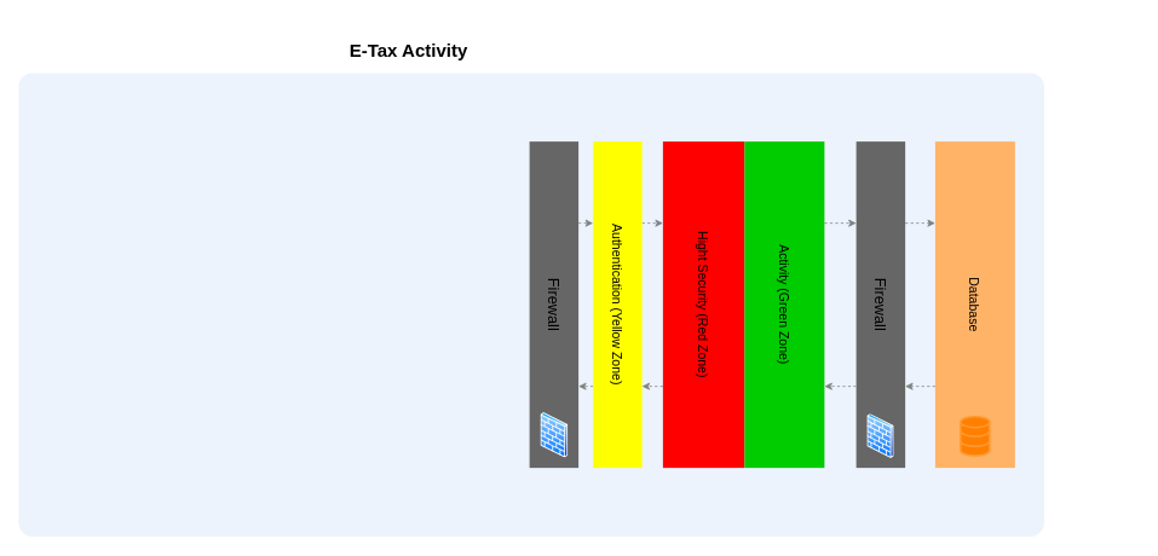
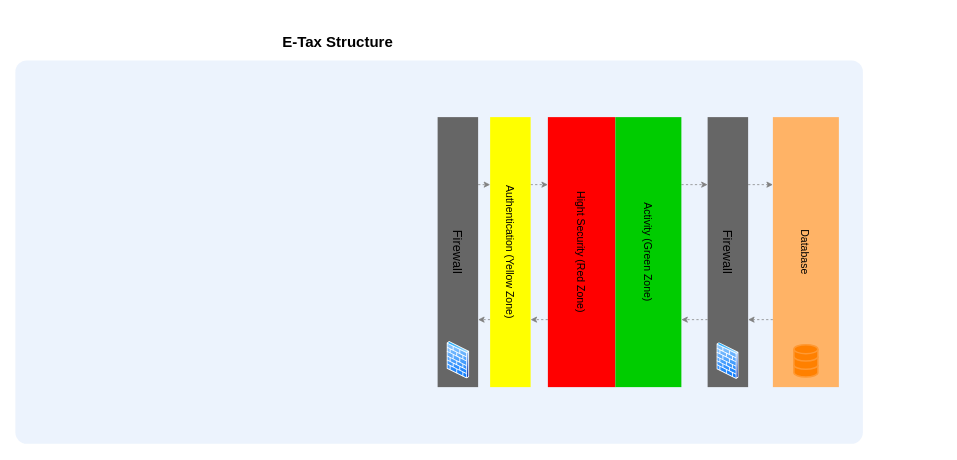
  <mxCell id="0" />
  <mxCell id="1" parent="0" />
- <mxCell id="2" value="E-Tax Activity" style="text;html=1;strokeColor=none;fillColor=none;align=center;verticalAlign=middle;whiteSpace=wrap;rounded=0;fontStyle=1;fontSize=20;" vertex="1" parent="1"><mxGeometry x="320" y="20" width="260" height="70" as="geometry" /></mxCell>
+ <mxCell id="2" value="E-Tax Structure" style="text;html=1;strokeColor=none;fillColor=none;align=center;verticalAlign=middle;whiteSpace=wrap;rounded=0;fontStyle=1;fontSize=20;" vertex="1" parent="1"><mxGeometry x="320" y="20" width="260" height="70" as="geometry" /></mxCell>
  <mxCell id="3" value="" style="rounded=1;whiteSpace=wrap;html=1;strokeColor=none;strokeWidth=1;fillColor=#dae8fc;fontSize=12;align=center;arcSize=3;opacity=50;" vertex="1" parent="1"><mxGeometry x="20" y="80" width="1130" height="511" as="geometry" /></mxCell>
  <mxCell id="4" style="edgeStyle=orthogonalEdgeStyle;rounded=0;orthogonalLoop=1;jettySize=auto;html=1;exitX=0.75;exitY=1;exitDx=0;exitDy=0;entryX=0.75;entryY=0;entryDx=0;entryDy=0;dashed=1;strokeColor=#808080;fontSize=17;" edge="1" parent="1" source="5" target="12"><mxGeometry relative="1" as="geometry" /></mxCell>
  <mxCell id="5" value="Hight Security (Red Zone)" style="whiteSpace=wrap;html=1;dashed=1;strokeColor=none;strokeWidth=2;fillColor=#FF0000;fontFamily=Helvetica;fontSize=14;fontColor=#000000;fontStyle=0;rotation=90;align=center;" vertex="1" parent="1"><mxGeometry x="595" y="290.5" width="360" height="90" as="geometry" /></mxCell>
  <mxCell id="6" style="edgeStyle=orthogonalEdgeStyle;rounded=0;orthogonalLoop=1;jettySize=auto;html=1;exitX=0.25;exitY=0;exitDx=0;exitDy=0;entryX=0.25;entryY=1;entryDx=0;entryDy=0;dashed=1;strokeColor=#808080;fontSize=17;" edge="1" parent="1" source="7" target="17"><mxGeometry relative="1" as="geometry" /></mxCell>
  <mxCell id="7" value="Activity (Green Zone)" style="whiteSpace=wrap;html=1;dashed=1;strokeColor=none;strokeWidth=2;fillColor=#00CC00;fontFamily=Helvetica;fontSize=14;fontColor=#000000;fontStyle=0;rotation=90;align=center;" vertex="1" parent="1"><mxGeometry x="684" y="291.5" width="360" height="88" as="geometry" /></mxCell>
  <mxCell id="8" style="edgeStyle=orthogonalEdgeStyle;rounded=0;orthogonalLoop=1;jettySize=auto;html=1;exitX=0.75;exitY=1;exitDx=0;exitDy=0;entryX=0.75;entryY=0;entryDx=0;entryDy=0;dashed=1;strokeColor=#808080;fontSize=17;" edge="1" parent="1" source="9" target="17"><mxGeometry relative="1" as="geometry" /></mxCell>
  <mxCell id="9" value="Database" style="whiteSpace=wrap;html=1;dashed=1;strokeColor=none;strokeWidth=2;fillColor=#FFB366;fontFamily=Helvetica;fontSize=14;fontColor=#000000;fontStyle=0;rotation=90;align=center;" vertex="1" parent="1"><mxGeometry x="894" y="291.5" width="360" height="88" as="geometry" /></mxCell>
  <mxCell id="10" style="edgeStyle=orthogonalEdgeStyle;rounded=0;orthogonalLoop=1;jettySize=auto;html=1;exitX=0.25;exitY=0;exitDx=0;exitDy=0;entryX=0.25;entryY=1;entryDx=0;entryDy=0;dashed=1;strokeColor=#808080;fontSize=17;" edge="1" parent="1" source="12" target="5"><mxGeometry relative="1" as="geometry" /></mxCell>
  <mxCell id="11" style="edgeStyle=orthogonalEdgeStyle;rounded=0;orthogonalLoop=1;jettySize=auto;html=1;exitX=0.75;exitY=1;exitDx=0;exitDy=0;entryX=0.75;entryY=0;entryDx=0;entryDy=0;dashed=1;strokeColor=#808080;fontSize=17;" edge="1" parent="1" source="12" target="14"><mxGeometry relative="1" as="geometry" /></mxCell>
  <mxCell id="12" value="Authentication (Yellow Zone)" style="whiteSpace=wrap;html=1;dashed=1;strokeColor=none;strokeWidth=2;fillColor=#FFFF00;fontFamily=Helvetica;fontSize=14;fontColor=#000000;fontStyle=0;rotation=90;align=center;" vertex="1" parent="1"><mxGeometry x="500" y="308.5" width="360" height="54" as="geometry" /></mxCell>
  <mxCell id="13" value="" style="group" vertex="1" connectable="0" parent="1"><mxGeometry x="430" y="308.5" width="360" height="196.5" as="geometry" /></mxCell>
  <mxCell id="14" value="Firewall" style="whiteSpace=wrap;html=1;dashed=1;strokeColor=none;strokeWidth=2;fillColor=#666666;fontFamily=Helvetica;fontSize=17;fontColor=#000000;fontStyle=0;rotation=90;align=center;" vertex="1" parent="13"><mxGeometry width="360" height="54" as="geometry" /></mxCell>
  <mxCell id="15" value="" style="aspect=fixed;perimeter=ellipsePerimeter;html=1;align=center;shadow=0;dashed=0;spacingTop=3;image;image=img/lib/active_directory/firewall.svg;fillColor=#990000;fontSize=20;" vertex="1" parent="13"><mxGeometry x="165" y="146" width="31" height="50" as="geometry" /></mxCell>
  <mxCell id="16" value="" style="group" vertex="1" connectable="0" parent="1"><mxGeometry x="790" y="308.5" width="360" height="197" as="geometry" /></mxCell>
  <mxCell id="17" value="Firewall" style="whiteSpace=wrap;html=1;dashed=1;strokeColor=none;strokeWidth=2;fillColor=#666666;fontFamily=Helvetica;fontSize=17;fontColor=#000000;fontStyle=0;rotation=90;align=center;" vertex="1" parent="16"><mxGeometry width="360" height="54" as="geometry" /></mxCell>
  <mxCell id="18" value="" style="aspect=fixed;perimeter=ellipsePerimeter;html=1;align=center;shadow=0;dashed=0;spacingTop=3;image;image=img/lib/active_directory/firewall.svg;fillColor=#990000;fontSize=20;" vertex="1" parent="16"><mxGeometry x="165" y="147.5" width="30" height="49" as="geometry" /></mxCell>
  <mxCell id="19" value="" style="html=1;verticalLabelPosition=bottom;align=center;labelBackgroundColor=#ffffff;verticalAlign=top;strokeWidth=2;strokeColor=#FF9933;fillColor=#FF8000;shadow=0;dashed=0;shape=mxgraph.ios7.icons.data;fontSize=17;" vertex="1" parent="16"><mxGeometry x="268" y="150.5" width="32" height="43" as="geometry" /></mxCell>
  <mxCell id="20" style="edgeStyle=orthogonalEdgeStyle;rounded=0;orthogonalLoop=1;jettySize=auto;html=1;exitX=0.25;exitY=0;exitDx=0;exitDy=0;entryX=0.25;entryY=1;entryDx=0;entryDy=0;dashed=1;strokeColor=#808080;fontSize=17;" edge="1" parent="1" source="17" target="9"><mxGeometry relative="1" as="geometry" /></mxCell>
  <mxCell id="21" style="edgeStyle=orthogonalEdgeStyle;rounded=0;orthogonalLoop=1;jettySize=auto;html=1;exitX=0.75;exitY=1;exitDx=0;exitDy=0;entryX=0.75;entryY=0;entryDx=0;entryDy=0;dashed=1;strokeColor=#808080;fontSize=17;" edge="1" parent="1" source="17" target="7"><mxGeometry relative="1" as="geometry" /></mxCell>
  <mxCell id="22" style="edgeStyle=orthogonalEdgeStyle;rounded=0;orthogonalLoop=1;jettySize=auto;html=1;exitX=0.25;exitY=0;exitDx=0;exitDy=0;entryX=0.25;entryY=1;entryDx=0;entryDy=0;dashed=1;strokeColor=#808080;fontSize=17;" edge="1" parent="1" source="14" target="12"><mxGeometry relative="1" as="geometry" /></mxCell>
